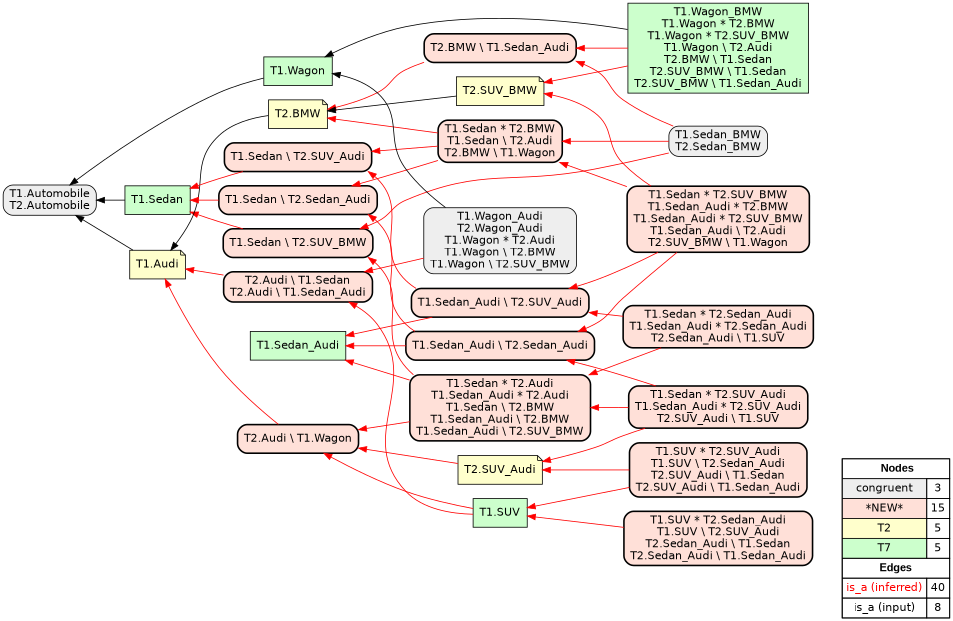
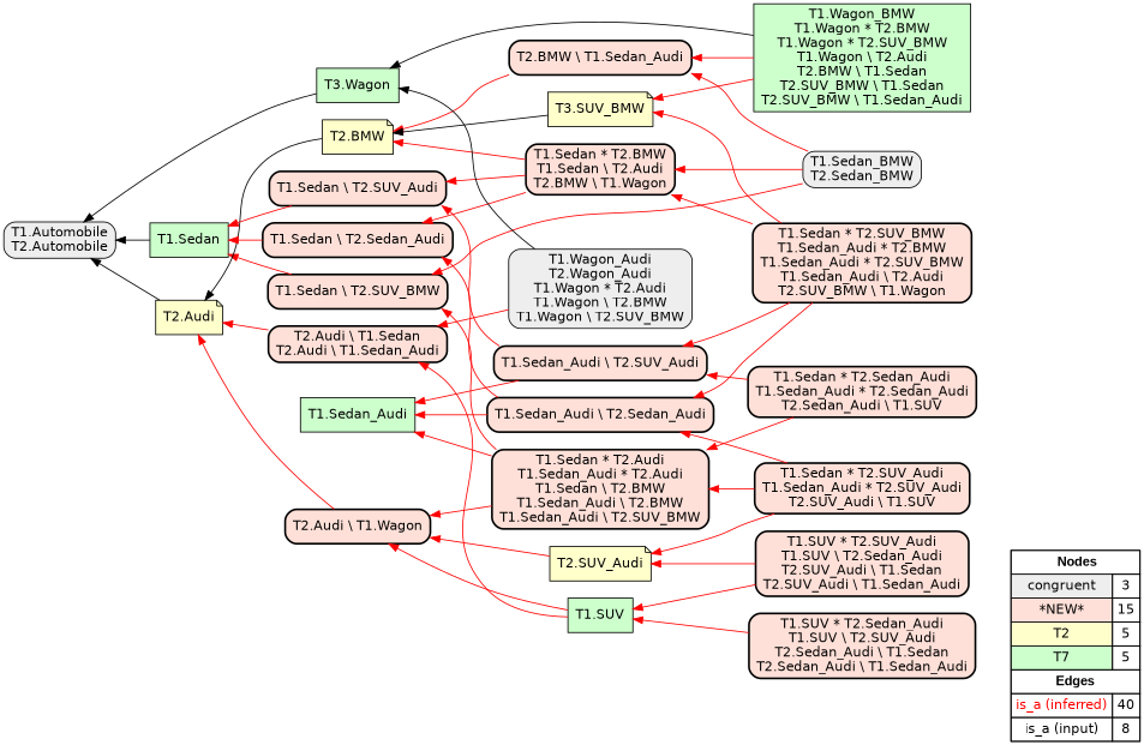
  digraph {
    rankdir=RL
    node [fillcolor="#FFE0D8" fontname=helvetica shape=box style="filled,rounded,bold"]
    edge [arrowhead=normal color="#FF0000" constraint=true penwidth=1 style=solid]
    n1 [fillcolor=white label=<   <TABLE BORDER="0" CELLBORDER="1" CELLSPACING="0" CELLPADDING="4">  <TR> <TD COLSPAN="2"><font face="Arial Black"> Nodes</font></TD> </TR>  <TR>   <TD bgcolor="#EEEEEE" fontname="helvetica">congruent</TD>   <TD>3</TD>   </TR>  <TR>   <TD bgcolor="#FFE0D8" fontname="helvetica">*NEW*</TD>   <TD>15</TD>   </TR>  <TR>   <TD bgcolor="#FFFFCC" fontname="helvetica">T2</TD>   <TD>5</TD>   </TR>  <TR>   <TD bgcolor="#CCFFCC" fontname="helvetica">T7</TD>   <TD>5</TD>   </TR>  <TR> <TD COLSPAN="2"><font face = "Arial Black"> Edges </font></TD> </TR>  <TR>   <TD><font color ="#FF0000">is_a (inferred)</font></TD><TD>40</TD> </TR> <TR>   <TD><font color ="#000000">is_a (input)</font></TD><TD>8</TD> </TR> </TABLE>   > margin=0 style=filled]
    "T1.Automobile\nT2.Automobile" [fillcolor="#EEEEEE" style="filled,rounded"]
    "T1.Sedan_BMW\nT2.Sedan_BMW" [fillcolor="#EEEEEE" style="filled,rounded"]
    "T2.BMW \\ T1.Sedan_Audi"
    "T1.Sedan * T2.BMW\nT1.Sedan \\ T2.Audi\nT2.BMW \\ T1.Wagon"
    "T1.Sedan \\ T2.SUV_BMW"
    "T2.BMW" [fillcolor="#FFFFCC" shape=note style=filled]
    "T1.Sedan \\ T2.Sedan_Audi"
    "T1.Sedan \\ T2.SUV_Audi"
    "T1.Sedan" [fillcolor="#CCFFCC" style=filled]
    "T1.Wagon_Audi\nT2.Wagon_Audi\nT1.Wagon * T2.Audi\nT1.Wagon \\ T2.BMW\nT1.Wagon \\ T2.SUV_BMW" [fillcolor="#EEEEEE" style="filled,rounded"]
    "T2.Audi \\ T1.Sedan\nT2.Audi \\ T1.Sedan_Audi"
-   "T1.Wagon" [fillcolor="#CCFFCC" style=filled]
-   "T2.Audi" [fillcolor="#FFFFCC" shape=note style=filled label="T1.Audi"]
+   "T1.Wagon" [fillcolor="#CCFFCC" style=filled label="T3.Wagon"]
+   "T2.Audi" [fillcolor="#FFFFCC" shape=note style=filled]
    "T2.Audi \\ T1.Wagon"
    "T1.Sedan * T2.Sedan_Audi\nT1.Sedan_Audi * T2.Sedan_Audi\nT2.Sedan_Audi \\ T1.SUV"
    "T1.Sedan * T2.Audi\nT1.Sedan_Audi * T2.Audi\nT1.Sedan \\ T2.BMW\nT1.Sedan_Audi \\ T2.BMW\nT1.Sedan_Audi \\ T2.SUV_BMW"
    "T1.Sedan_Audi \\ T2.SUV_Audi"
    "T1.Sedan_Audi" [fillcolor="#CCFFCC" style=filled]
    "T2.SUV_Audi" [fillcolor="#FFFFCC" shape=note style=filled]
    "T1.SUV * T2.SUV_Audi\nT1.SUV \\ T2.Sedan_Audi\nT2.SUV_Audi \\ T1.Sedan\nT2.SUV_Audi \\ T1.Sedan_Audi"
    "T1.SUV" [fillcolor="#CCFFCC" style=filled]
    "T1.SUV * T2.Sedan_Audi\nT1.SUV \\ T2.SUV_Audi\nT2.Sedan_Audi \\ T1.Sedan\nT2.Sedan_Audi \\ T1.Sedan_Audi"
    "T1.Sedan_Audi \\ T2.Sedan_Audi"
    "T1.Sedan * T2.SUV_BMW\nT1.Sedan_Audi * T2.BMW\nT1.Sedan_Audi * T2.SUV_BMW\nT1.Sedan_Audi \\ T2.Audi\nT2.SUV_BMW \\ T1.Wagon"
-   "T2.SUV_BMW" [fillcolor="#FFFFCC" shape=note style=filled]
+   "T2.SUV_BMW" [fillcolor="#FFFFCC" shape=note style=filled label="T3.SUV_BMW"]
    "T1.Sedan * T2.SUV_Audi\nT1.Sedan_Audi * T2.SUV_Audi\nT2.SUV_Audi \\ T1.SUV"
    "T1.Wagon_BMW\nT1.Wagon * T2.BMW\nT1.Wagon * T2.SUV_BMW\nT1.Wagon \\ T2.Audi\nT2.BMW \\ T1.Sedan\nT2.SUV_BMW \\ T1.Sedan\nT2.SUV_BMW \\ T1.Sedan_Audi" [fillcolor="#CCFFCC" style=filled]
    subgraph sub_1 {
      rank=source
      n1
    }
    "T1.Sedan_BMW\nT2.Sedan_BMW" -> "T2.BMW \\ T1.Sedan_Audi"
    "T1.Sedan_BMW\nT2.Sedan_BMW" -> "T1.Sedan * T2.BMW\nT1.Sedan \\ T2.Audi\nT2.BMW \\ T1.Wagon"
    "T1.Sedan_BMW\nT2.Sedan_BMW" -> "T1.Sedan \\ T2.SUV_BMW"
    "T2.BMW \\ T1.Sedan_Audi" -> "T2.BMW"
    "T1.Sedan * T2.BMW\nT1.Sedan \\ T2.Audi\nT2.BMW \\ T1.Wagon" -> "T2.BMW"
    "T1.Sedan * T2.BMW\nT1.Sedan \\ T2.Audi\nT2.BMW \\ T1.Wagon" -> "T1.Sedan \\ T2.Sedan_Audi"
    "T1.Sedan * T2.BMW\nT1.Sedan \\ T2.Audi\nT2.BMW \\ T1.Wagon" -> "T1.Sedan \\ T2.SUV_Audi"
    "T1.Sedan \\ T2.SUV_BMW" -> "T1.Sedan"
    "T2.BMW" -> "T2.Audi" [color="#000000"]
    "T1.Sedan \\ T2.Sedan_Audi" -> "T1.Sedan"
    "T1.Sedan \\ T2.SUV_Audi" -> "T1.Sedan"
    "T1.Sedan" -> "T1.Automobile\nT2.Automobile" [color="#000000"]
    "T1.Wagon_Audi\nT2.Wagon_Audi\nT1.Wagon * T2.Audi\nT1.Wagon \\ T2.BMW\nT1.Wagon \\ T2.SUV_BMW" -> "T2.Audi \\ T1.Sedan\nT2.Audi \\ T1.Sedan_Audi"
    "T1.Wagon_Audi\nT2.Wagon_Audi\nT1.Wagon * T2.Audi\nT1.Wagon \\ T2.BMW\nT1.Wagon \\ T2.SUV_BMW" -> "T1.Wagon" [color="#000000"]
    "T2.Audi \\ T1.Sedan\nT2.Audi \\ T1.Sedan_Audi" -> "T2.Audi"
    "T1.Wagon" -> "T1.Automobile\nT2.Automobile" [color="#000000"]
    "T2.Audi" -> "T1.Automobile\nT2.Automobile" [color="#000000"]
    "T2.Audi \\ T1.Wagon" -> "T2.Audi"
    "T1.Sedan * T2.Sedan_Audi\nT1.Sedan_Audi * T2.Sedan_Audi\nT2.Sedan_Audi \\ T1.SUV" -> "T1.Sedan * T2.Audi\nT1.Sedan_Audi * T2.Audi\nT1.Sedan \\ T2.BMW\nT1.Sedan_Audi \\ T2.BMW\nT1.Sedan_Audi \\ T2.SUV_BMW"
    "T1.Sedan * T2.Sedan_Audi\nT1.Sedan_Audi * T2.Sedan_Audi\nT2.Sedan_Audi \\ T1.SUV" -> "T1.Sedan_Audi \\ T2.SUV_Audi"
    "T1.Sedan * T2.Audi\nT1.Sedan_Audi * T2.Audi\nT1.Sedan \\ T2.BMW\nT1.Sedan_Audi \\ T2.BMW\nT1.Sedan_Audi \\ T2.SUV_BMW" -> "T1.Sedan \\ T2.SUV_BMW"
    "T1.Sedan * T2.Audi\nT1.Sedan_Audi * T2.Audi\nT1.Sedan \\ T2.BMW\nT1.Sedan_Audi \\ T2.BMW\nT1.Sedan_Audi \\ T2.SUV_BMW" -> "T2.Audi \\ T1.Wagon"
    "T1.Sedan * T2.Audi\nT1.Sedan_Audi * T2.Audi\nT1.Sedan \\ T2.BMW\nT1.Sedan_Audi \\ T2.BMW\nT1.Sedan_Audi \\ T2.SUV_BMW" -> "T1.Sedan_Audi"
    "T1.Sedan_Audi \\ T2.SUV_Audi" -> "T1.Sedan \\ T2.SUV_Audi"
    "T1.Sedan_Audi \\ T2.SUV_Audi" -> "T1.Sedan_Audi"
    "T2.SUV_Audi" -> "T2.Audi \\ T1.Wagon"
    "T1.SUV * T2.SUV_Audi\nT1.SUV \\ T2.Sedan_Audi\nT2.SUV_Audi \\ T1.Sedan\nT2.SUV_Audi \\ T1.Sedan_Audi" -> "T2.SUV_Audi"
    "T1.SUV * T2.SUV_Audi\nT1.SUV \\ T2.Sedan_Audi\nT2.SUV_Audi \\ T1.Sedan\nT2.SUV_Audi \\ T1.Sedan_Audi" -> "T1.SUV"
    "T1.SUV" -> "T2.Audi \\ T1.Sedan\nT2.Audi \\ T1.Sedan_Audi"
    "T1.SUV" -> "T2.Audi \\ T1.Wagon"
    "T1.SUV * T2.Sedan_Audi\nT1.SUV \\ T2.SUV_Audi\nT2.Sedan_Audi \\ T1.Sedan\nT2.Sedan_Audi \\ T1.Sedan_Audi" -> "T1.SUV"
    "T1.Sedan_Audi \\ T2.Sedan_Audi" -> "T1.Sedan \\ T2.Sedan_Audi"
    "T1.Sedan_Audi \\ T2.Sedan_Audi" -> "T1.Sedan_Audi"
    "T1.Sedan * T2.SUV_BMW\nT1.Sedan_Audi * T2.BMW\nT1.Sedan_Audi * T2.SUV_BMW\nT1.Sedan_Audi \\ T2.Audi\nT2.SUV_BMW \\ T1.Wagon" -> "T1.Sedan * T2.BMW\nT1.Sedan \\ T2.Audi\nT2.BMW \\ T1.Wagon"
    "T1.Sedan * T2.SUV_BMW\nT1.Sedan_Audi * T2.BMW\nT1.Sedan_Audi * T2.SUV_BMW\nT1.Sedan_Audi \\ T2.Audi\nT2.SUV_BMW \\ T1.Wagon" -> "T1.Sedan_Audi \\ T2.SUV_Audi"
    "T1.Sedan * T2.SUV_BMW\nT1.Sedan_Audi * T2.BMW\nT1.Sedan_Audi * T2.SUV_BMW\nT1.Sedan_Audi \\ T2.Audi\nT2.SUV_BMW \\ T1.Wagon" -> "T1.Sedan_Audi \\ T2.Sedan_Audi"
    "T1.Sedan * T2.SUV_BMW\nT1.Sedan_Audi * T2.BMW\nT1.Sedan_Audi * T2.SUV_BMW\nT1.Sedan_Audi \\ T2.Audi\nT2.SUV_BMW \\ T1.Wagon" -> "T2.SUV_BMW"
    "T2.SUV_BMW" -> "T2.BMW" [color="#000000"]
    "T1.Sedan * T2.SUV_Audi\nT1.Sedan_Audi * T2.SUV_Audi\nT2.SUV_Audi \\ T1.SUV" -> "T1.Sedan * T2.Audi\nT1.Sedan_Audi * T2.Audi\nT1.Sedan \\ T2.BMW\nT1.Sedan_Audi \\ T2.BMW\nT1.Sedan_Audi \\ T2.SUV_BMW"
    "T1.Sedan * T2.SUV_Audi\nT1.Sedan_Audi * T2.SUV_Audi\nT2.SUV_Audi \\ T1.SUV" -> "T2.SUV_Audi"
    "T1.Sedan * T2.SUV_Audi\nT1.Sedan_Audi * T2.SUV_Audi\nT2.SUV_Audi \\ T1.SUV" -> "T1.Sedan_Audi \\ T2.Sedan_Audi"
    "T1.Wagon_BMW\nT1.Wagon * T2.BMW\nT1.Wagon * T2.SUV_BMW\nT1.Wagon \\ T2.Audi\nT2.BMW \\ T1.Sedan\nT2.SUV_BMW \\ T1.Sedan\nT2.SUV_BMW \\ T1.Sedan_Audi" -> "T2.BMW \\ T1.Sedan_Audi"
    "T1.Wagon_BMW\nT1.Wagon * T2.BMW\nT1.Wagon * T2.SUV_BMW\nT1.Wagon \\ T2.Audi\nT2.BMW \\ T1.Sedan\nT2.SUV_BMW \\ T1.Sedan\nT2.SUV_BMW \\ T1.Sedan_Audi" -> "T1.Wagon" [color="#000000"]
    "T1.Wagon_BMW\nT1.Wagon * T2.BMW\nT1.Wagon * T2.SUV_BMW\nT1.Wagon \\ T2.Audi\nT2.BMW \\ T1.Sedan\nT2.SUV_BMW \\ T1.Sedan\nT2.SUV_BMW \\ T1.Sedan_Audi" -> "T2.SUV_BMW"
  }
